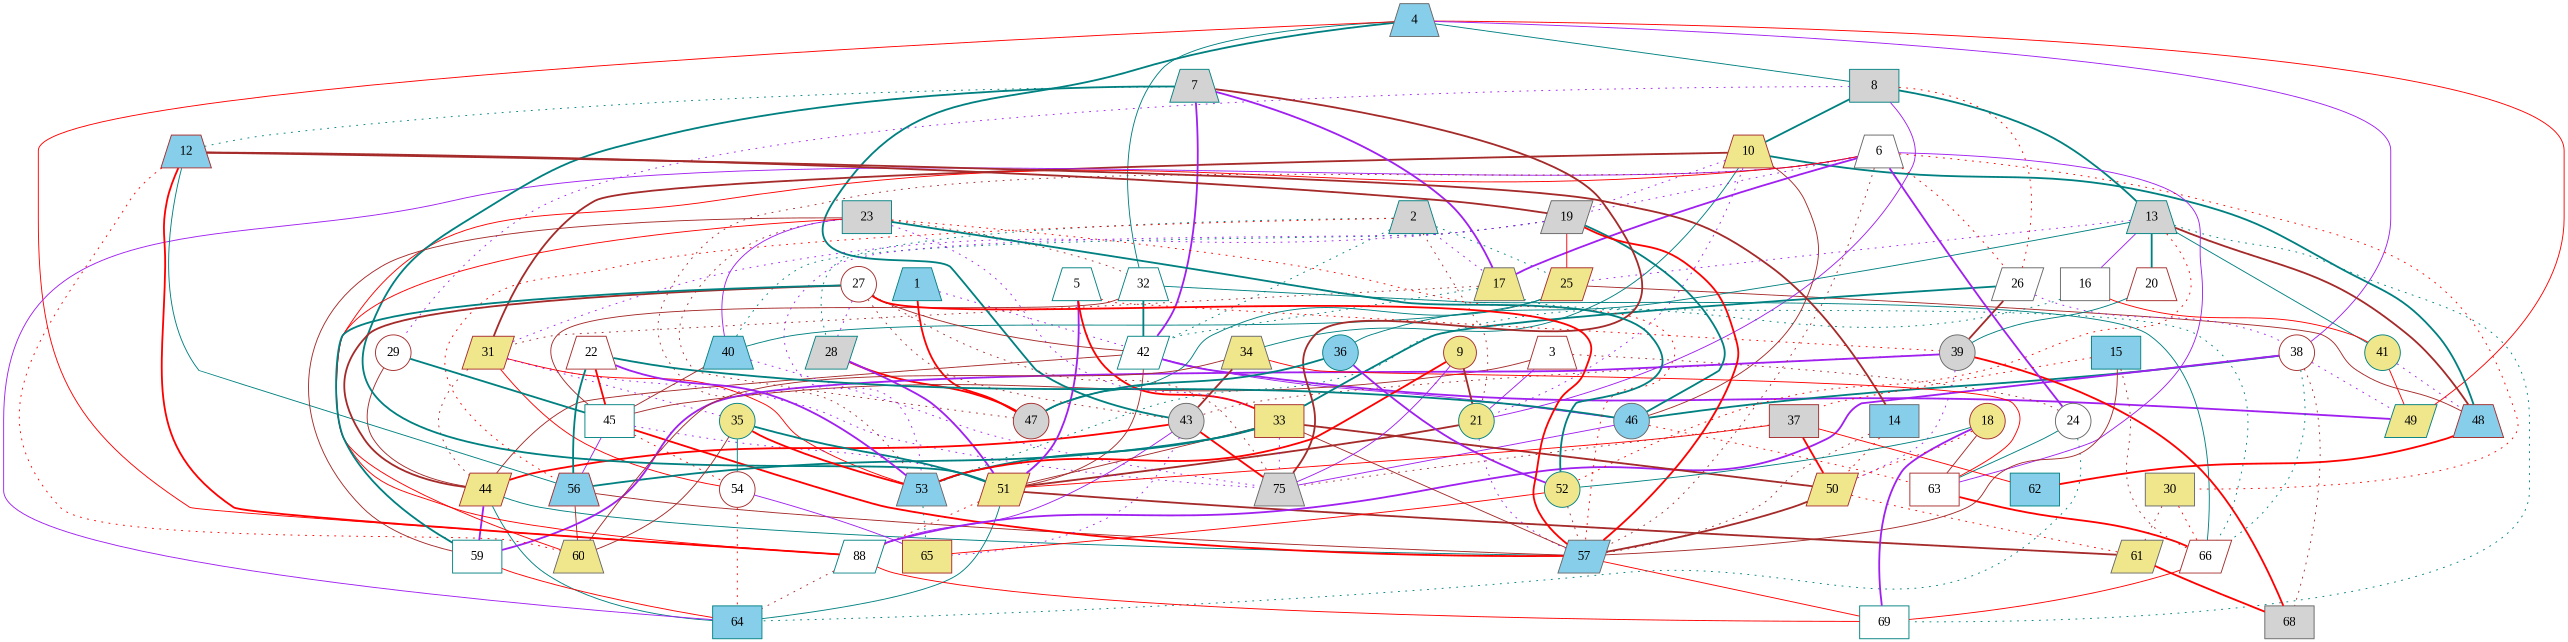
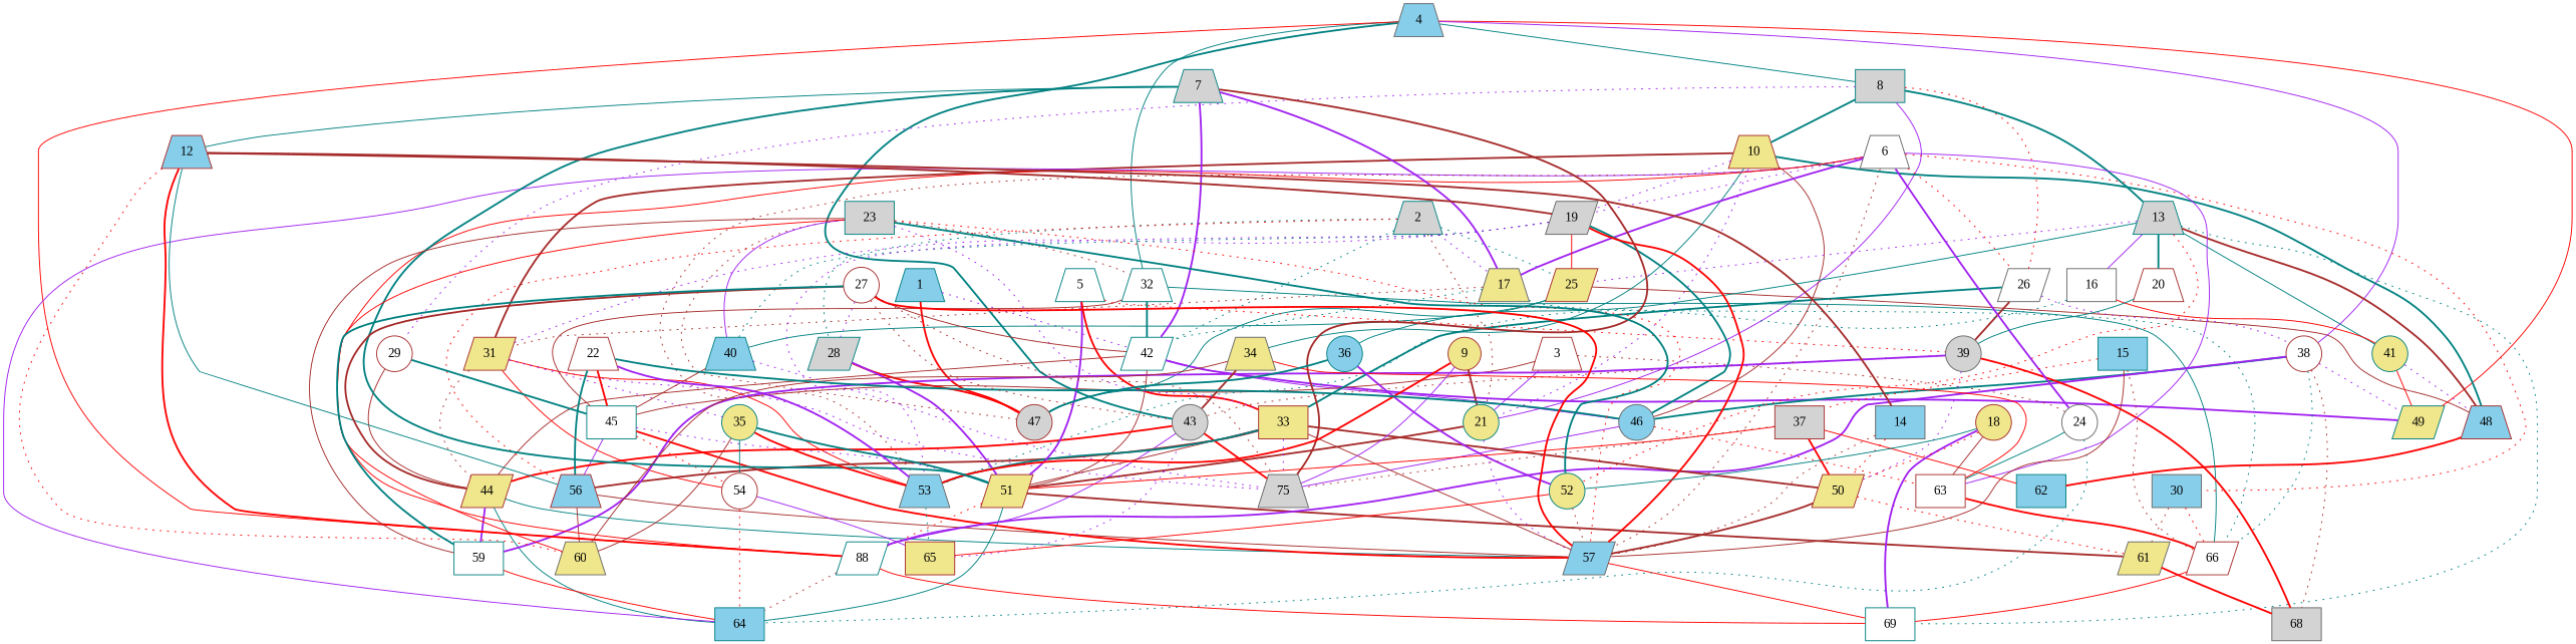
  graph {
    fontname="Liberation Serif"
    node [color=teal fillcolor=white fontname="Liberation Serif" shape=trapezium style=filled]
    edge [color=red fontname="Liberation Serif" style=dotted weight=1.0]
    1 [fillcolor=skyblue]
    42 [shape=parallelogram]
    47 [color=brown fillcolor=lightgrey shape=circle]
    49 [fillcolor=khaki shape=parallelogram]
    51 [color=brown fillcolor=khaki shape=parallelogram]
    46 [color=gray40 fillcolor=skyblue shape=circle]
    44 [color=brown fillcolor=khaki shape=parallelogram]
    2 [fillcolor=lightgrey]
    17 [color=gray40 fillcolor=khaki]
    21 [fillcolor=khaki shape=circle]
    25 [color=brown fillcolor=khaki shape=parallelogram]
    28 [fillcolor=lightgrey shape=parallelogram]
    56 [color=brown fillcolor=skyblue]
    31 [color=brown fillcolor=khaki shape=parallelogram]
    66 [color=brown shape=parallelogram]
    57 [color=gray40 fillcolor=skyblue shape=parallelogram]
    48 [color=brown fillcolor=skyblue]
    40 [fillcolor=skyblue]
    60 [color=gray40 fillcolor=khaki]
    3 [color=brown]
    24 [color=gray40 shape=circle]
    45 [shape=box]
    63 [color=brown shape=box]
    64 [fillcolor=skyblue shape=box]
    54 [color=brown shape=circle]
    4 [color=gray40 fillcolor=skyblue]
    8 [fillcolor=lightgrey shape=box]
    32
    38 [color=brown shape=circle]
    43 [color=gray40 fillcolor=lightgrey shape=circle]
    n31 [label=88 shape=parallelogram]
    26 [color=gray40 shape=parallelogram]
    10 [color=brown fillcolor=khaki]
    13 [fillcolor=lightgrey]
    29 [color=brown shape=circle]
    68 [color=gray40 fillcolor=lightgrey shape=box]
    n37 [color=gray40 fillcolor=lightgrey label=75]
    65 [color=brown fillcolor=khaki shape=box]
    n39 [label=69 shape=box]
    33 [color=brown fillcolor=khaki shape=box]
    5
    39 [color=gray40 fillcolor=lightgrey shape=circle]
    53 [color=gray40 fillcolor=skyblue]
    50 [color=brown fillcolor=khaki shape=parallelogram]
    59 [shape=box]
    61 [color=gray40 fillcolor=khaki shape=parallelogram]
    6 [color=gray40]
    19 [color=gray40 fillcolor=lightgrey shape=parallelogram]
-   30 [color=gray40 fillcolor=khaki shape=box]
+   30 [color=gray40 fillcolor=skyblue shape=box]
    7 [fillcolor=lightgrey]
    12 [color=brown fillcolor=skyblue]
    14 [color=gray40 fillcolor=skyblue shape=box]
    34 [color=gray40 fillcolor=khaki]
    16 [color=gray40 shape=box]
    20 [color=brown]
    36 [fillcolor=skyblue shape=circle]
    41 [fillcolor=khaki shape=circle]
    52 [fillcolor=khaki shape=circle]
    9 [color=brown fillcolor=khaki shape=circle]
    35 [fillcolor=khaki shape=circle]
    62 [fillcolor=skyblue shape=box]
    15 [fillcolor=skyblue shape=box]
    37 [color=brown fillcolor=lightgrey shape=box]
    18 [color=brown fillcolor=khaki shape=circle]
    22 [color=brown]
    23 [fillcolor=lightgrey shape=box]
    27 [color=brown shape=circle]
    1 -- 42 [color=purple]
    1 -- 47 [style=bold]
    42 -- 49 [color=purple style=bold]
    42 -- 51 [color=brown style=solid]
    42 -- 46 [color=purple style=solid]
    42 -- 44 [color=brown style=solid]
    51 -- 64 [color=teal style=solid]
    51 -- n31
    51 -- 61 [color=brown style=bold]
    46 -- 63
    46 -- n37 [color=purple style=solid]
    44 -- 57 [color=teal style=solid]
    44 -- 64 [color=teal style=solid]
    44 -- 59 [color=purple style=bold]
    2 -- 42 [color=teal]
    2 -- 17 [color=purple]
    2 -- 21 [color=brown]
    2 -- 25 [color=teal]
    2 -- 28 [color=teal]
    2 -- 56
    17 -- 42 [color=teal]
    17 -- 31 [color=brown]
    17 -- 66 [color=teal]
    21 -- 51 [color=brown style=bold]
    21 -- 57 [color=purple]
    25 -- 47 [color=teal style=solid]
    25 -- 48 [color=brown style=solid]
    25 -- 40 [color=teal style=solid]
    28 -- 47 [style=bold]
    28 -- 51 [color=purple style=bold]
    56 -- 57 [color=brown style=solid]
    56 -- 60 [color=brown style=solid]
    31 -- 44 [color=brown]
    31 -- 54 [style=solid]
    31 -- n37 [color=purple]
    31 -- 53 [style=solid]
    31 -- 35 [color=purple]
    66 -- n39 [style=solid]
    57 -- n39 [style=solid]
    48 -- 62 [style=bold]
    40 -- 45 [color=brown style=solid]
    40 -- n37 [color=purple]
    3 -- 21 [color=purple style=solid]
    3 -- 24 [color=brown]
    3 -- 45 [color=brown style=solid]
    24 -- 63 [color=teal style=solid]
    24 -- 64 [color=teal]
    45 -- 51 [color=purple]
    45 -- 56 [color=purple style=solid]
    45 -- 57 [style=bold]
    45 -- 54
    63 -- 66 [style=bold]
    54 -- 64
    54 -- 65 [color=purple style=solid]
    4 -- 49 [style=solid]
    4 -- 8 [color=teal style=solid]
    4 -- 32 [color=teal style=solid]
    4 -- 38 [color=purple style=solid]
    4 -- 43 [color=teal style=bold]
    4 -- n31 [style=solid]
    8 -- 21 [color=purple style=solid]
    8 -- 26
    8 -- 10 [color=teal style=bold]
    8 -- 13 [color=teal style=bold]
    8 -- 29 [color=purple]
    32 -- 42 [color=teal style=bold]
    32 -- 66 [color=teal style=solid]
    32 -- 45 [color=brown style=solid]
    38 -- 49 [color=purple]
    38 -- 46 [color=teal style=bold]
    38 -- 66 [color=teal]
    38 -- n31 [color=purple style=bold]
    38 -- 68 [color=brown]
    43 -- 44 [style=bold]
    43 -- n31 [color=purple style=solid weight=2.0]
    43 -- n37 [style=bold]
    43 -- 65 [color=purple]
    n31 -- 64 [color=brown]
    n31 -- n39 [style=solid]
    26 -- 38 [color=purple]
    26 -- 33 [color=teal style=bold]
    26 -- 39 [color=brown style=bold]
    10 -- 46 [color=brown style=solid]
    10 -- 21 [color=purple]
    10 -- 31 [color=brown style=bold]
    10 -- 48 [color=teal style=bold]
    10 -- 19 [color=purple weight=2.0]
    10 -- 34 [color=teal style=solid]
    13 -- 25 [color=purple]
    13 -- 48 [color=brown style=bold]
    13 -- n39 [color=teal]
    13 -- 16 [color=purple style=solid]
    13 -- 20 [color=teal style=bold]
    13 -- 36 [color=teal style=solid]
    13 -- 41 [color=teal style=solid]
    13 -- 52
    29 -- 44 [color=brown style=solid]
    29 -- 45 [color=teal style=bold]
    33 -- 51 [color=brown style=solid]
-   33 -- 56 [color=teal style=bold]
+   33 -- 56 [color=brown style=bold]
    33 -- 57 [color=brown style=solid]
    33 -- n37 [color=purple]
    33 -- 53 [color=teal style=bold]
    33 -- 50 [color=brown style=bold]
    5 -- 51 [color=purple style=bold]
    5 -- 33 [style=bold]
    5 -- 39
    39 -- 43 [color=brown]
    39 -- 68 [style=bold]
    39 -- 50 [color=purple]
    39 -- 59 [color=purple style=bold]
    53 -- 65 [color=teal weight=2.0]
    50 -- 57 [color=brown style=bold]
    50 -- 61
    59 -- 64 [style=solid]
    61 -- 68 [style=bold]
    6 -- 17 [color=purple style=bold]
    6 -- 57 [color=brown]
    6 -- 24 [color=purple style=bold]
    6 -- 63 [color=purple style=solid]
    6 -- 64 [color=purple style=solid]
    6 -- n31 [style=solid]
    6 -- 26
    6 -- 53 [color=brown]
    6 -- 19 [color=purple]
    6 -- 30
    19 -- 46 [color=teal style=bold]
    19 -- 25 [style=solid]
    19 -- 31 [color=purple]
    19 -- 57 [style=bold]
    19 -- 40 [color=teal]
    19 -- 53 [color=purple]
    30 -- 66
    30 -- 61 [color=brown]
    7 -- 42 [color=purple style=bold]
    7 -- 51 [color=teal style=bold]
    7 -- 17 [color=purple style=bold]
    7 -- n37 [color=brown style=bold]
-   7 -- 12 [color=teal]
+   7 -- 12 [color=teal style=solid]
    12 -- 56 [color=teal style=solid]
    12 -- 60
    12 -- n31 [style=bold]
    12 -- 19 [color=brown style=bold]
    12 -- 14 [color=brown style=bold]
    14 -- 57 [color=brown]
    14 -- 50
    34 -- 60 [color=brown style=solid]
    34 -- 63 [style=solid]
    34 -- 43 [color=brown style=bold]
    16 -- 53 [color=teal]
    16 -- 41 [style=solid]
    20 -- 39 [color=teal style=solid]
    36 -- 47 [color=teal style=bold]
    36 -- 52 [color=purple style=bold]
    41 -- 49 [style=solid weight=2.0]
    41 -- 48 [color=purple]
    52 -- 57 [color=brown]
    52 -- 65 [style=solid]
    9 -- 21 [color=brown style=bold]
    9 -- n37 [color=purple style=solid]
    9 -- 53 [style=bold]
    35 -- 51 [color=teal style=bold]
    35 -- 60 [color=brown style=solid]
    35 -- 54 [color=teal style=solid]
    35 -- 53 [style=bold]
    15 -- 66 [color=brown]
    15 -- 57 [color=brown style=solid]
    15 -- 37
    37 -- 51 [style=solid]
    37 -- n37 [color=brown]
    37 -- 50 [style=bold]
    37 -- 62 [style=solid]
    18 -- 63 [color=brown style=solid]
    18 -- n39 [color=purple style=bold]
    18 -- 50
    18 -- 52 [color=teal style=solid]
    22 -- 46 [color=teal style=bold]
    22 -- 56 [color=teal style=bold]
    22 -- 45 [style=bold]
    22 -- 53 [color=purple style=bold]
    23 -- 47 [color=brown]
    23 -- 57
    23 -- 40 [color=purple style=solid]
    23 -- 60 [style=solid]
    23 -- 32 [color=brown]
    23 -- 33 [color=purple]
    23 -- 59 [color=brown style=solid]
    23 -- 52 [color=teal style=bold]
    27 -- 42 [color=brown style=solid]
    27 -- 44 [color=brown style=bold]
    27 -- 28 [color=purple]
    27 -- 57 [style=bold]
    27 -- 43 [color=brown]
    27 -- n37 [color=brown]
    27 -- 59 [color=teal style=bold]
  }
